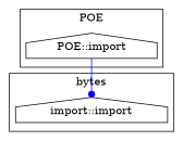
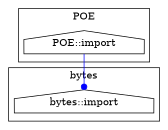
  digraph {
    node [shape=house]
-   "bytes::import" [label="import::import"]
+   "bytes::import"
    "POE::import"
    subgraph cluster_1 {
      label=bytes
      "bytes::import"
    }
    subgraph cluster_2 {
      label=POE
      "POE::import"
    }
    "POE::import" -> "bytes::import" [color=blue arrowhead=dot]
  }
